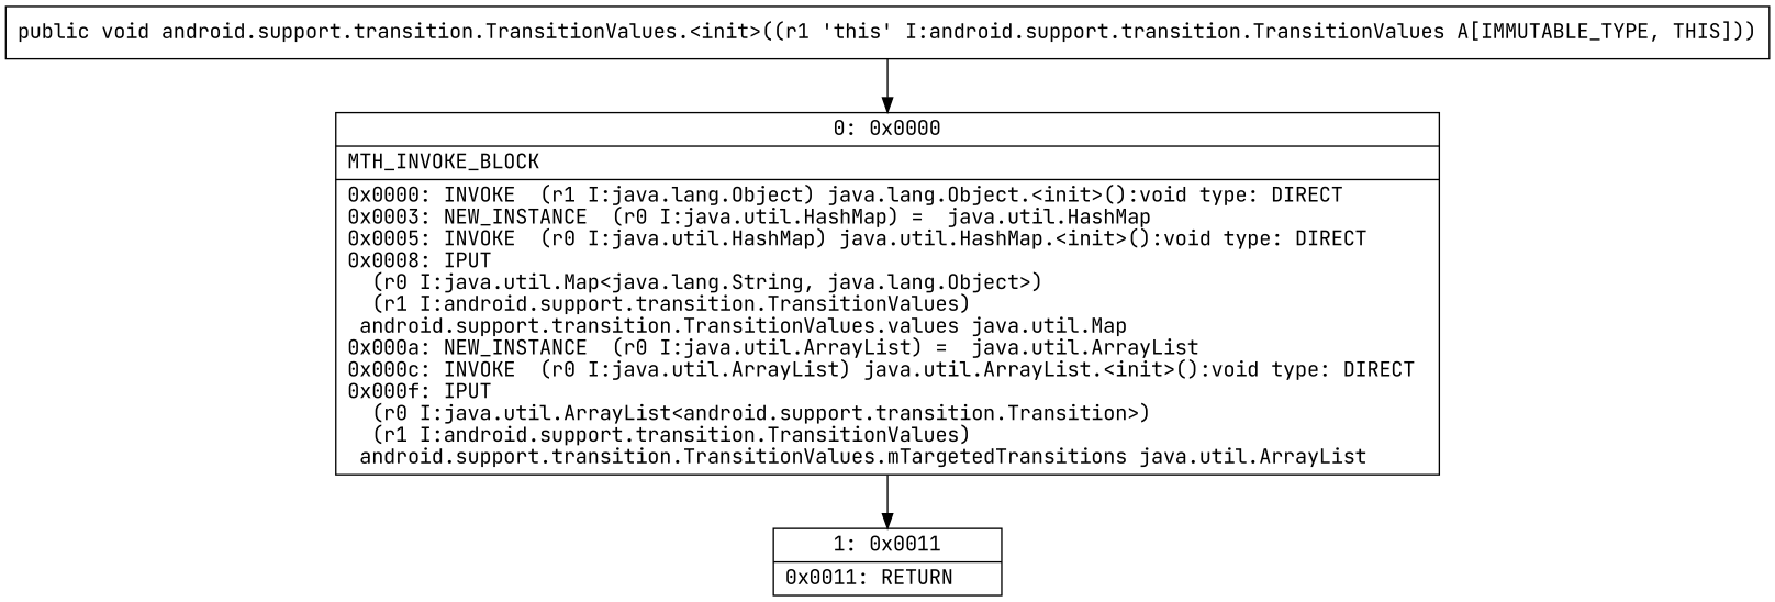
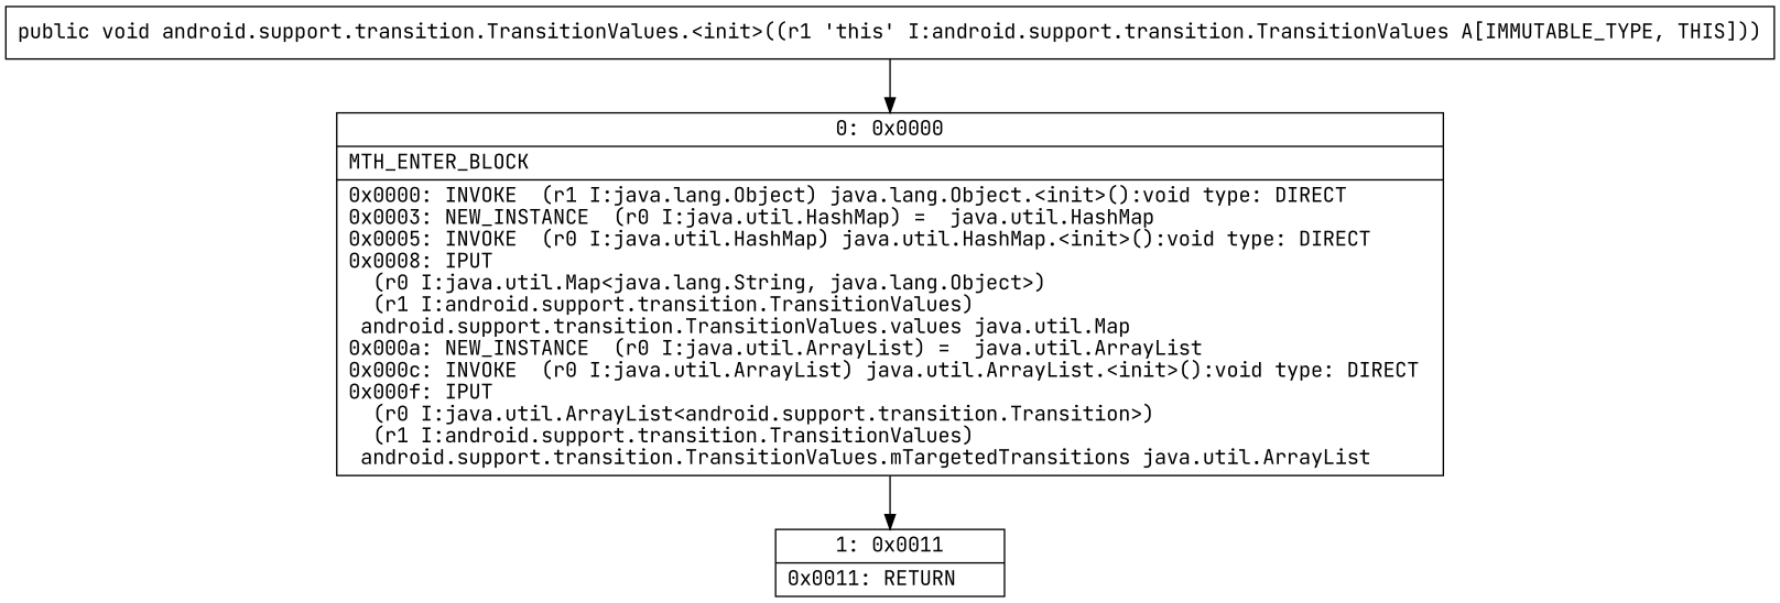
  digraph {
    fontname="JetBrains Mono"
    node [shape=record fontname="JetBrains Mono"]
    edge [fontname="JetBrains Mono"]
-   n1 [label="{0\:\ 0x0000|MTH_INVOKE_BLOCK\l|0x0000: INVOKE  (r1 I:java.lang.Object) java.lang.Object.\<init\>():void type: DIRECT \l0x0003: NEW_INSTANCE  (r0 I:java.util.HashMap) =  java.util.HashMap \l0x0005: INVOKE  (r0 I:java.util.HashMap) java.util.HashMap.\<init\>():void type: DIRECT \l0x0008: IPUT  \l  (r0 I:java.util.Map\<java.lang.String, java.lang.Object\>)\l  (r1 I:android.support.transition.TransitionValues)\l android.support.transition.TransitionValues.values java.util.Map \l0x000a: NEW_INSTANCE  (r0 I:java.util.ArrayList) =  java.util.ArrayList \l0x000c: INVOKE  (r0 I:java.util.ArrayList) java.util.ArrayList.\<init\>():void type: DIRECT \l0x000f: IPUT  \l  (r0 I:java.util.ArrayList\<android.support.transition.Transition\>)\l  (r1 I:android.support.transition.TransitionValues)\l android.support.transition.TransitionValues.mTargetedTransitions java.util.ArrayList \l}"]
+   n1 [label="{0\:\ 0x0000|MTH_ENTER_BLOCK\l|0x0000: INVOKE  (r1 I:java.lang.Object) java.lang.Object.\<init\>():void type: DIRECT \l0x0003: NEW_INSTANCE  (r0 I:java.util.HashMap) =  java.util.HashMap \l0x0005: INVOKE  (r0 I:java.util.HashMap) java.util.HashMap.\<init\>():void type: DIRECT \l0x0008: IPUT  \l  (r0 I:java.util.Map\<java.lang.String, java.lang.Object\>)\l  (r1 I:android.support.transition.TransitionValues)\l android.support.transition.TransitionValues.values java.util.Map \l0x000a: NEW_INSTANCE  (r0 I:java.util.ArrayList) =  java.util.ArrayList \l0x000c: INVOKE  (r0 I:java.util.ArrayList) java.util.ArrayList.\<init\>():void type: DIRECT \l0x000f: IPUT  \l  (r0 I:java.util.ArrayList\<android.support.transition.Transition\>)\l  (r1 I:android.support.transition.TransitionValues)\l android.support.transition.TransitionValues.mTargetedTransitions java.util.ArrayList \l}"]
    n2 [label="{1\:\ 0x0011|0x0011: RETURN   \l}"]
    n3 [label="{public void android.support.transition.TransitionValues.\<init\>((r1 'this' I:android.support.transition.TransitionValues A[IMMUTABLE_TYPE, THIS])) }"]
    n1 -> n2
    n3 -> n1
  }
